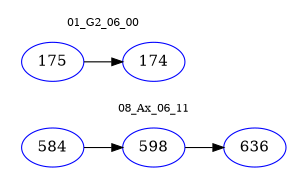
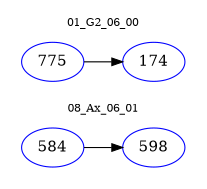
  digraph {
    rankdir=LR
    node [color=blue]
    edge [color=black]
    n1 [label=598]
    n2 [label=584]
-   n3 [label=636]
-   n4 [label=175]
+   n4 [label=775]
    n5 [label=174]
    subgraph cluster_1 {
      color=white
      fontsize=10
-     label="08_Ax_06_11"
+     label="08_Ax_06_01"
      n1
      n2
-     n3
    }
    subgraph cluster_2 {
      color=white
      fontsize=10
      label="01_G2_06_00"
      n4
      n5
    }
-   n1 -> n3
    n2 -> n1
    n4 -> n5
  }
